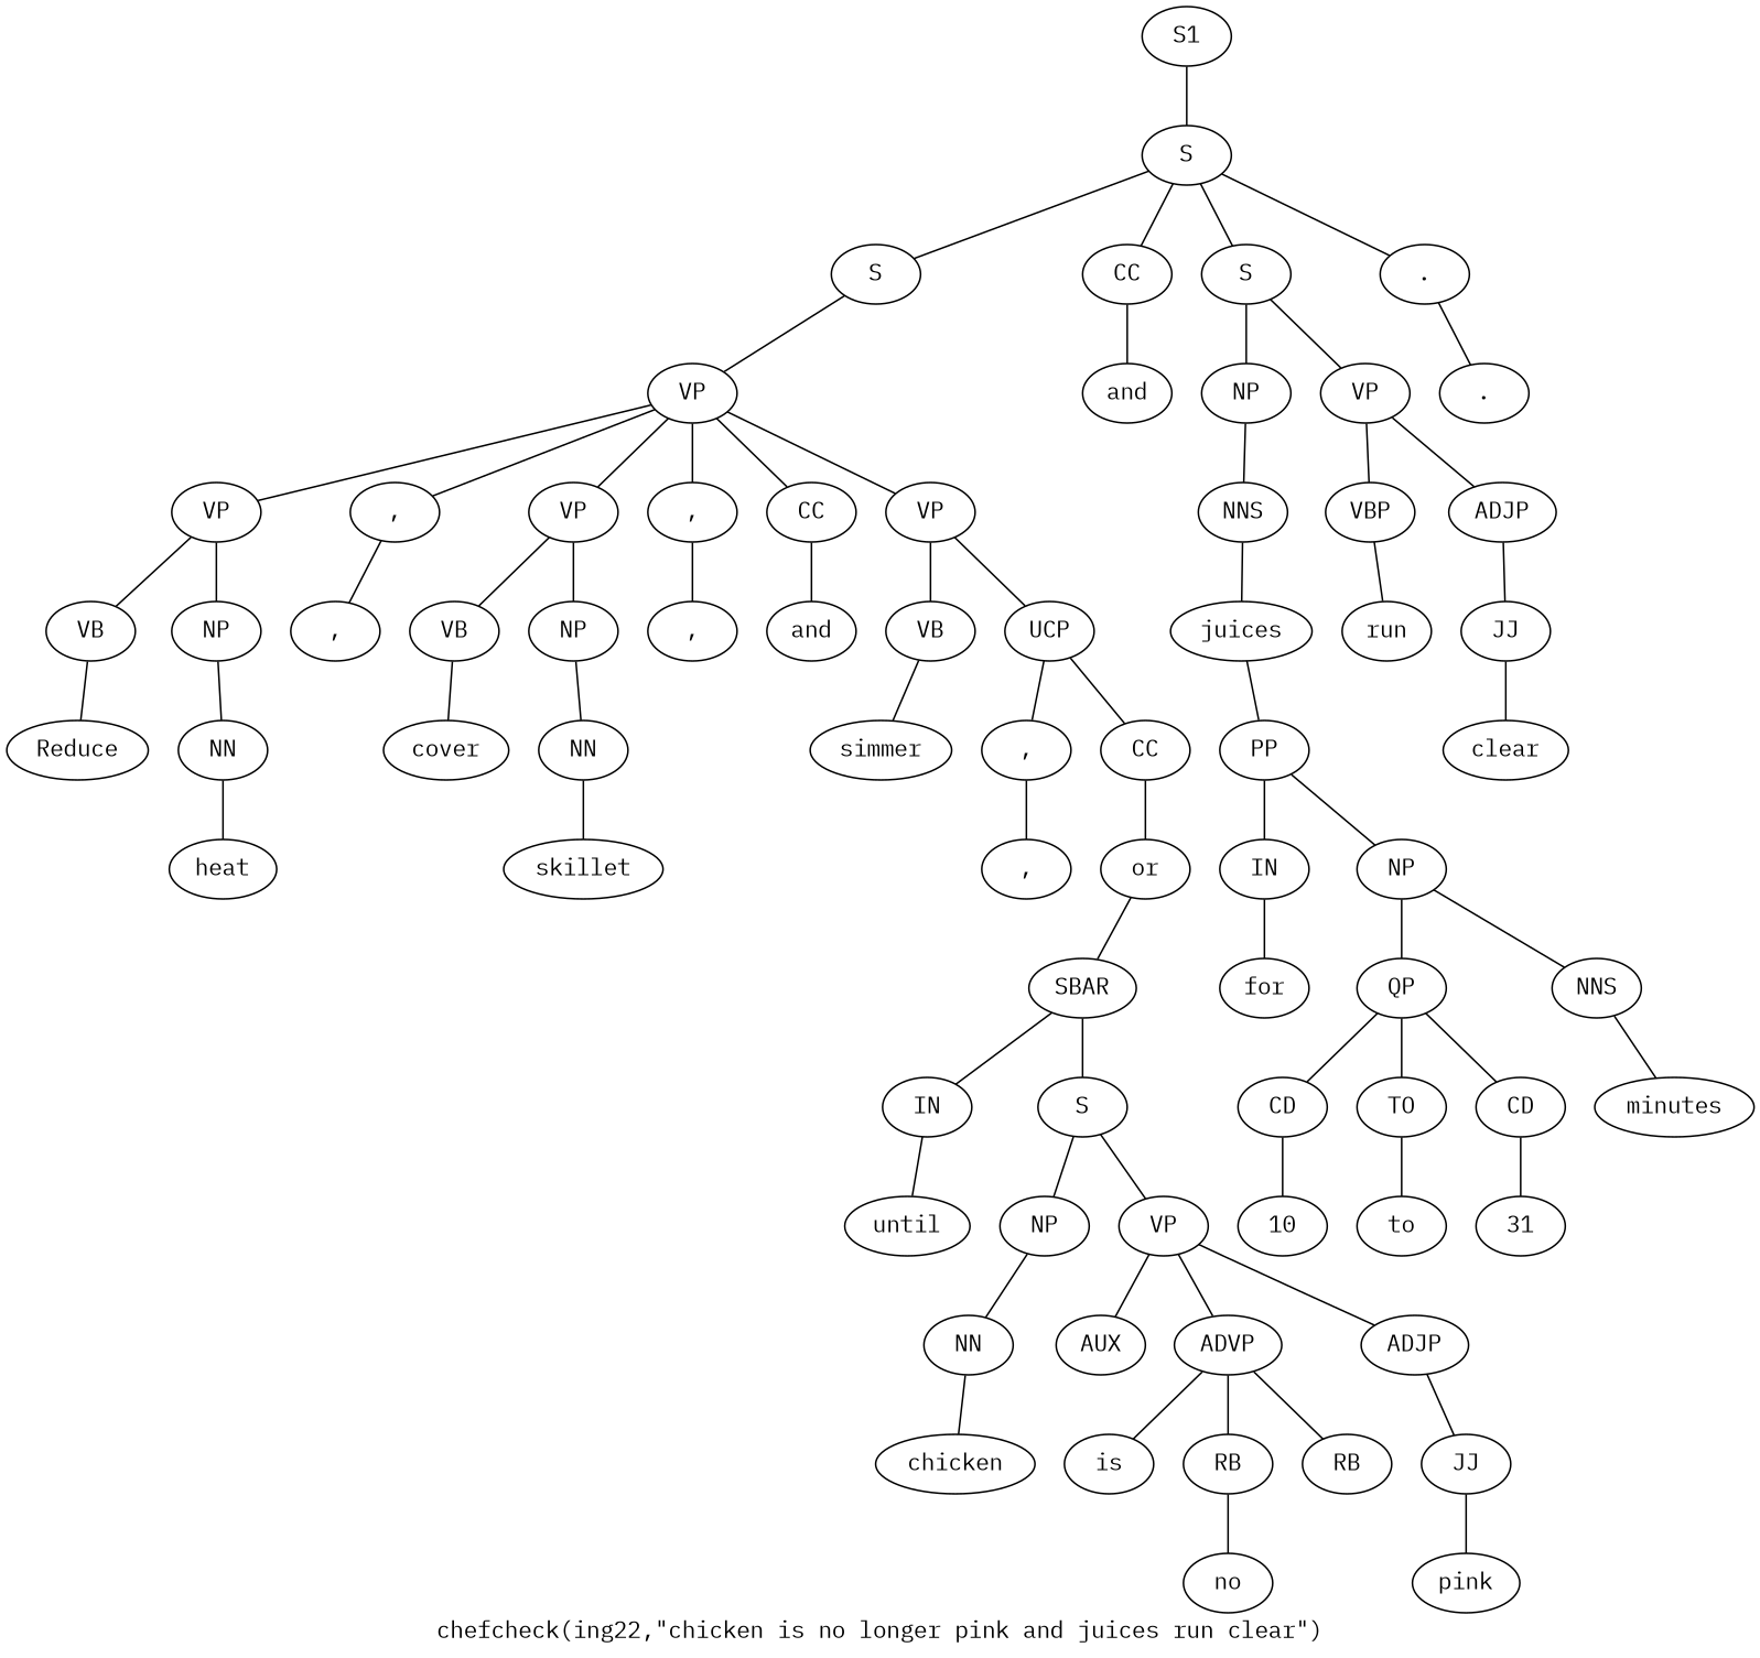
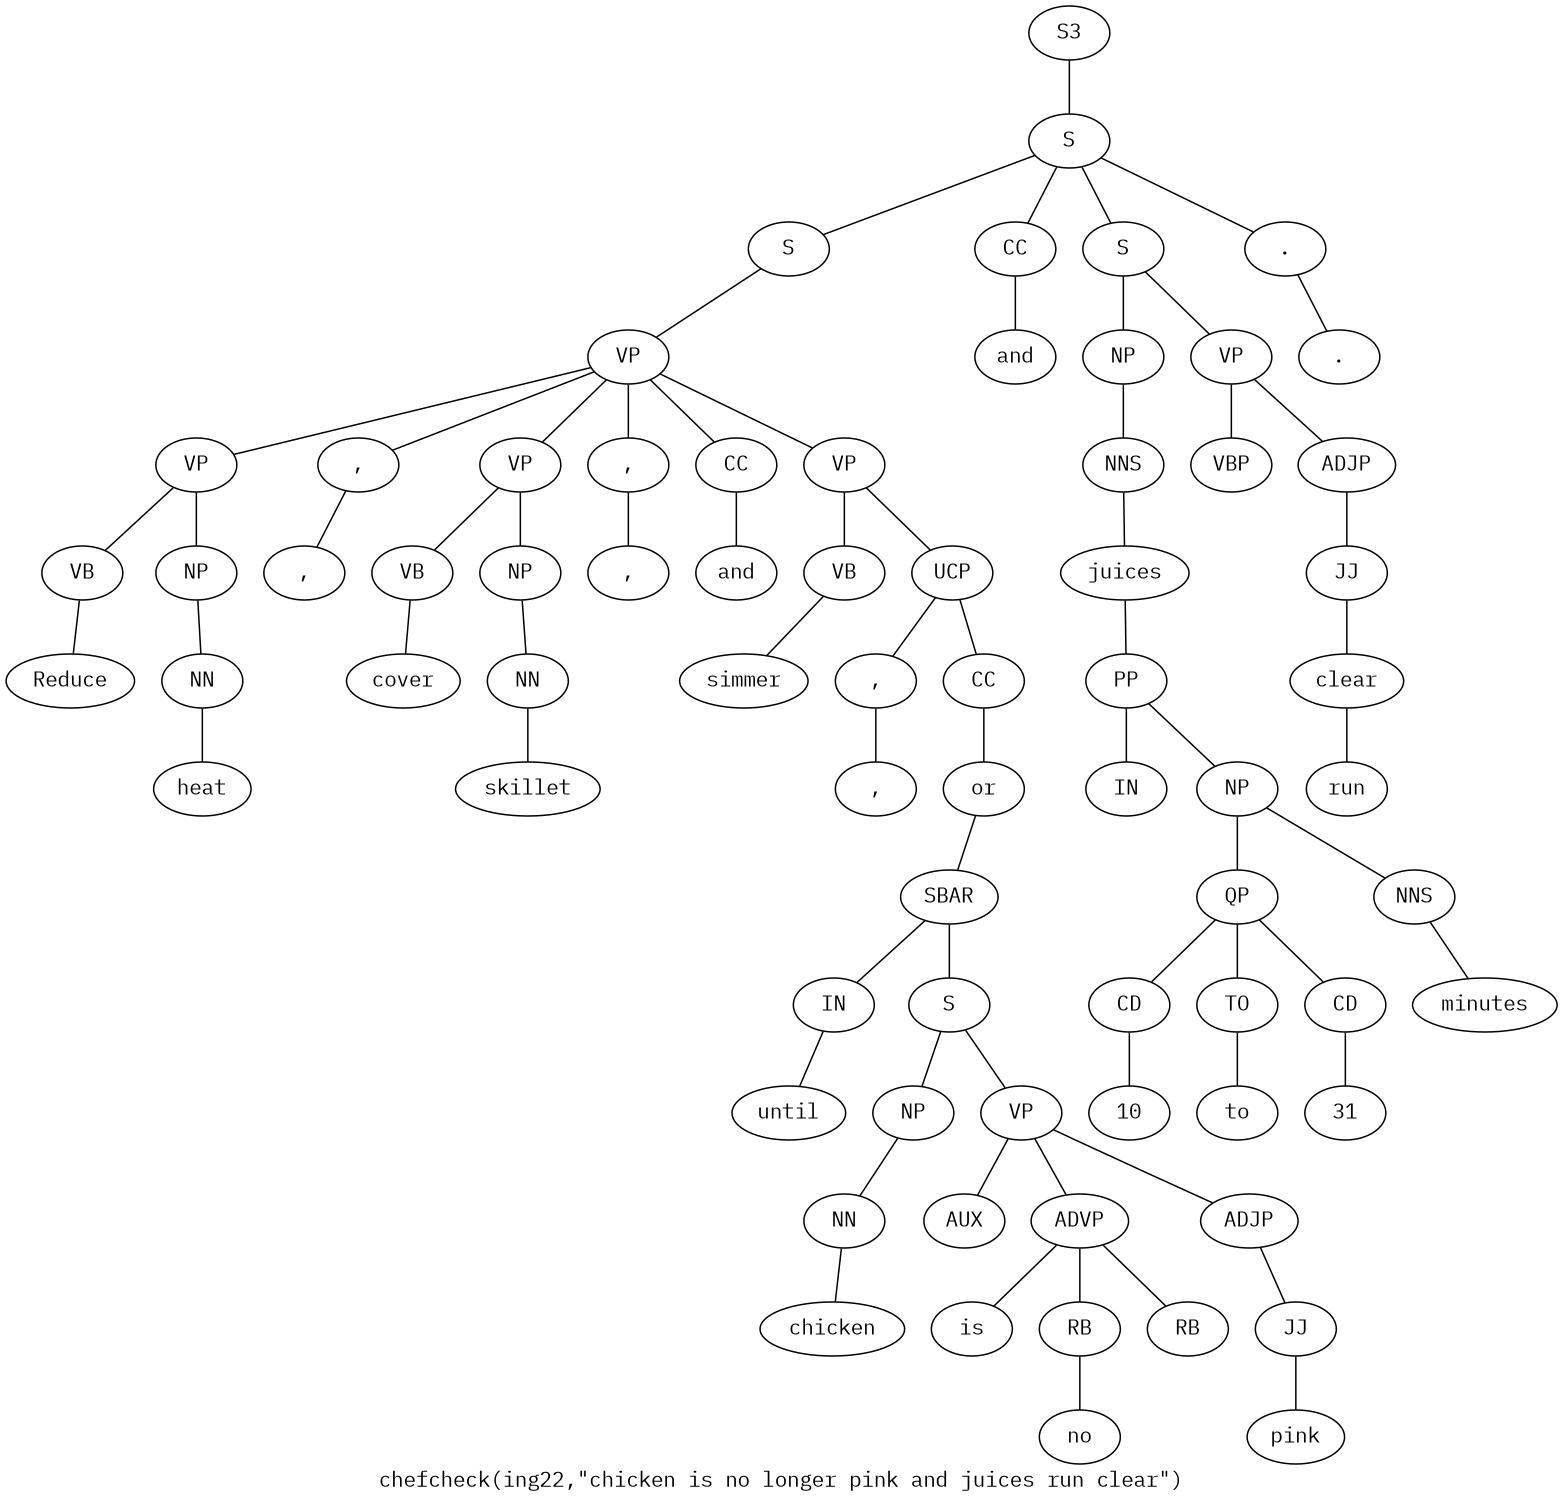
  graph {
    fontname="IBM Plex Mono"
    label="chefcheck(ing22,\"chicken is no longer pink and juices run clear\")"
    node [fontname="IBM Plex Mono"]
    edge [fontname="IBM Plex Mono"]
-   n1 [label=S1]
+   n1 [label=S3]
    n2 [label=S]
    n3 [label=S]
    n4 [label=CC]
    n5 [label=S]
    n6 [label="."]
    n7 [label=VP]
    n8 [label=and]
    n9 [label=NP]
    n10 [label=VP]
    n11 [label="."]
    n12 [label=VP]
    n13 [label=","]
    n14 [label=VP]
    n15 [label=","]
    n16 [label=CC]
    n17 [label=VP]
    n18 [label=VB]
    n19 [label=NP]
    n20 [label=","]
    n21 [label=VB]
    n22 [label=NP]
    n23 [label=","]
    n24 [label=and]
    n25 [label=VB]
    n26 [label=UCP]
    n27 [label=Reduce]
    n28 [label=NN]
    n29 [label=heat]
    n30 [label=cover]
    n31 [label=NN]
    n32 [label=skillet]
    n33 [label=simmer]
    n34 [label=","]
    n35 [label=CC]
    n36 [label=PP]
    n37 [label=IN]
    n38 [label=NP]
    n39 [label=","]
    n40 [label=or]
    n41 [label=SBAR]
    n42 [label=IN]
    n43 [label=S]
-   n44 [label=for]
    n45 [label=QP]
    n46 [label=NNS]
    n47 [label=CD]
    n48 [label=TO]
    n49 [label=CD]
    n50 [label=minutes]
    n51 [label=10]
    n52 [label=to]
    n53 [label=31]
    n54 [label=until]
    n55 [label=NP]
    n56 [label=VP]
    n57 [label=NN]
    n58 [label=AUX]
    n59 [label=ADVP]
    n60 [label=ADJP]
    n61 [label=chicken]
    n62 [label=is]
    n63 [label=RB]
    n64 [label=RB]
    n65 [label=JJ]
    n66 [label=no]
    n67 [label=pink]
    n68 [label=NNS]
    n69 [label=VBP]
    n70 [label=ADJP]
    n71 [label=juices]
    n72 [label=run]
    n73 [label=JJ]
    n74 [label=clear]
    n1 -- n2
    n2 -- n3
    n2 -- n4
    n2 -- n5
    n2 -- n6
    n3 -- n7
    n4 -- n8
    n5 -- n9
    n5 -- n10
    n6 -- n11
    n7 -- n12
    n7 -- n13
    n7 -- n14
    n7 -- n15
    n7 -- n16
    n7 -- n17
    n9 -- n68
    n10 -- n69
    n10 -- n70
    n12 -- n18
    n12 -- n19
    n13 -- n20
    n14 -- n21
    n14 -- n22
    n15 -- n23
    n16 -- n24
    n17 -- n25
    n17 -- n26
    n18 -- n27
    n19 -- n28
    n21 -- n30
    n22 -- n31
    n25 -- n33
    n26 -- n34
    n26 -- n35
    n28 -- n29
    n31 -- n32
    n34 -- n39
    n35 -- n40
    n36 -- n37
    n36 -- n38
-   n37 -- n44
    n38 -- n45
    n38 -- n46
    n40 -- n41
    n41 -- n42
    n41 -- n43
    n42 -- n54
    n43 -- n55
    n43 -- n56
    n45 -- n47
    n45 -- n48
    n45 -- n49
    n46 -- n50
    n47 -- n51
    n48 -- n52
    n49 -- n53
    n55 -- n57
    n56 -- n58
    n56 -- n59
    n56 -- n60
    n57 -- n61
    n59 -- n62
    n59 -- n63
    n59 -- n64
    n60 -- n65
    n63 -- n66
    n65 -- n67
    n68 -- n71
-   n69 -- n72
+   n74 -- n72
    n70 -- n73
    n71 -- n36
    n73 -- n74
  }
